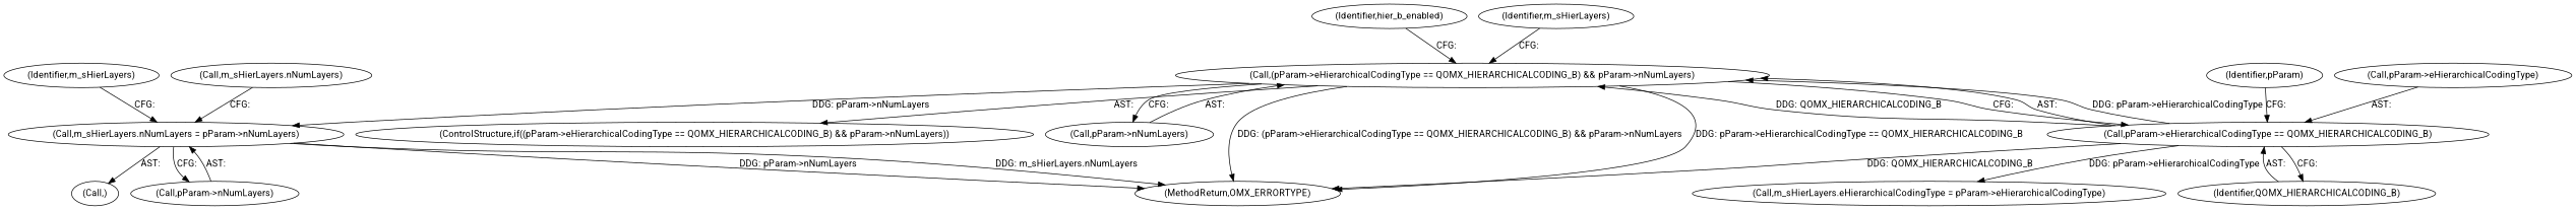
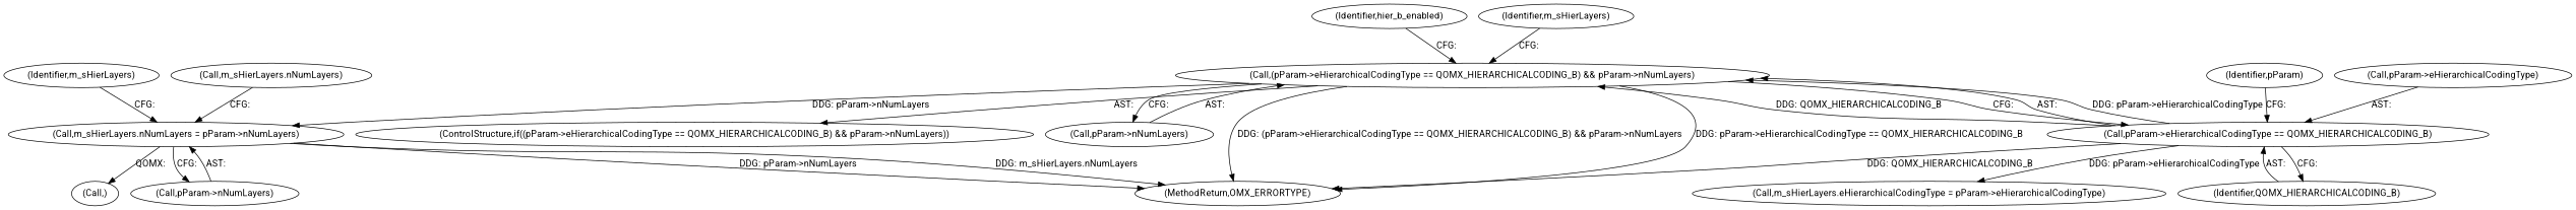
  digraph {
    fontname=Roboto
    node [fontname=Roboto]
    edge [fontname=Roboto]
    n1 [label="(Call,(pParam->eHierarchicalCodingType == QOMX_HIERARCHICALCODING_B) && pParam->nNumLayers)"]
    n2 [label="(Call,pParam->eHierarchicalCodingType == QOMX_HIERARCHICALCODING_B)"]
    n3 [label="(Call,m_sHierLayers.nNumLayers = pParam->nNumLayers)"]
    n4 [label="(ControlStructure,if((pParam->eHierarchicalCodingType == QOMX_HIERARCHICALCODING_B) && pParam->nNumLayers))"]
    n5 [label="(Call,pParam->nNumLayers)"]
    n6 [label="(MethodReturn,OMX_ERRORTYPE)"]
    n7 [label="(Identifier,QOMX_HIERARCHICALCODING_B)"]
    n8 [label="(Call,m_sHierLayers.eHierarchicalCodingType = pParam->eHierarchicalCodingType)"]
    n9 [label="(Call,pParam->nNumLayers)"]
    n10 [label="(Call,)"]
    n11 [label="(Identifier,hier_b_enabled)"]
    n12 [label="(Identifier,pParam)"]
    n13 [label="(Identifier,m_sHierLayers)"]
    n14 [label="(Identifier,m_sHierLayers)"]
    n15 [label="(Call,pParam->eHierarchicalCodingType)"]
    n16 [label="(Call,m_sHierLayers.nNumLayers)"]
    n1 -> n2 [label="CFG: "]
    n1 -> n3 [label="DDG: pParam->nNumLayers"]
    n1 -> n4 [label="AST: "]
    n1 -> n5 [label="CFG: "]
    n1 -> n6 [label="DDG: pParam->eHierarchicalCodingType == QOMX_HIERARCHICALCODING_B"]
    n1 -> n6 [label="DDG: (pParam->eHierarchicalCodingType == QOMX_HIERARCHICALCODING_B) && pParam->nNumLayers"]
    n2 -> n1 [label="AST: "]
    n2 -> n1 [label="DDG: pParam->eHierarchicalCodingType"]
    n2 -> n1 [label="DDG: QOMX_HIERARCHICALCODING_B"]
    n2 -> n6 [label="DDG: QOMX_HIERARCHICALCODING_B"]
    n2 -> n7 [label="CFG: "]
    n2 -> n8 [label="DDG: pParam->eHierarchicalCodingType"]
    n3 -> n6 [label="DDG: pParam->nNumLayers"]
    n3 -> n6 [label="DDG: m_sHierLayers.nNumLayers"]
    n3 -> n9 [label="CFG: "]
-   n3 -> n10 [label="AST: "]
+   n3 -> n10 [label="QOMX: "]
    n5 -> n1 [label="AST: "]
    n7 -> n2 [label="AST: "]
    n9 -> n3 [label="AST: "]
    n11 -> n1 [label="CFG: "]
    n12 -> n2 [label="CFG: "]
    n13 -> n3 [label="CFG: "]
    n14 -> n1 [label="CFG: "]
    n15 -> n2 [label="AST: "]
    n16 -> n3 [label="CFG: "]
  }
